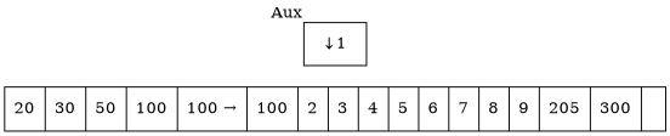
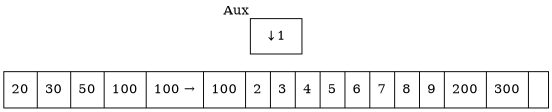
  digraph {
    rankdir=LR
    node [shape=record]
-   n1 [label="{ 20|30|50|100|100 → |100|2|3|4|5|6|7|8|9|205|300|}"]
+   n1 [label="{ 20|30|50|100|100 → |100|2|3|4|5|6|7|8|9|200|300|}"]
    n2 [label=" { ↓ 1}" xlabel=Aux]
  }
